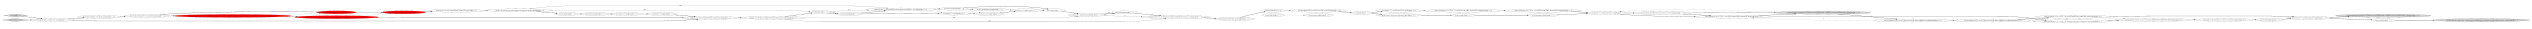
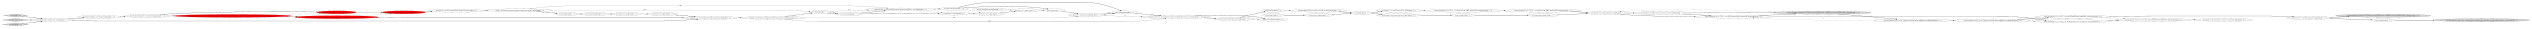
  digraph {
    fontname="Roboto Condensed"
    rankdir=LR
    node [fillcolor=white fontname="Roboto Condensed" shape=ellipse style=filled]
    edge [fontname="Roboto Condensed" style=bold]
    n1 [label="final Semaphore logReplay = new Semaphore(0)@@@5@@@['1', '1', '0']"]
    n2 [label="final Semaphore logReplayFinish = new Semaphore(0)@@@6@@@['1', '1', '0']"]
    n3 [fillcolor=red label="UpdateLog.testing_logReplayHook = null@@@7@@@['0', '1', '0']"]
    n4 [fillcolor=red label="UpdateLog.testing_logReplayHook = new Runnable(){@Override public void run(){try {assertTrue(logReplay.tryAcquire(timeout,TimeUnit.SECONDS))}catch (Exception e) }}@@@7@@@['1', '0', '0']"]
    n5 [label="updateJ(jsonAdd(sdoc(\"id\",\"F4\",\"_version_\",\"104\")),params(DISTRIB_UPDATE_PARAM,FROM_LEADER))@@@39@@@['1', '1', '0']"]
    n6 [label="updateJ(jsonAdd(sdoc(\"id\",\"F5\",\"_version_\",\"105\")),params(DISTRIB_UPDATE_PARAM,FROM_LEADER))@@@40@@@['1', '1', '0']"]
    n7 [label="assertJQ(req(\"q\",\"*:*\"),\"/response/numFound==0\")@@@23@@@['1', '1', '1']"]
    n8 [label="DirectUpdateHandler2.commitOnClose = false@@@4@@@['1', '1', '1']"]
    n9 [label="UpdateLog ulog = h.getCore().getUpdateHandler().getUpdateLog()@@@5@@@['1', '1', '1']"]
    n10 [label="File logDir = new File(h.getCore().getUpdateHandler().getUpdateLog().getLogDir())@@@6@@@['1', '1', '1']"]
    n11 [label="createCore()@@@21@@@['0', '0', '1']"]
    n12 [label="resetExceptionIgnores()@@@22@@@['0', '0', '1']"]
    n13 [label="assertJQ(req(\"q\",\"*:*\"),\"/response/numFound==3\")@@@29@@@['1', '0', '1']"]
    n14 [fillcolor=lightgray label="{DirectUpdateHandler2.commitOnClose = trueUpdateLog.testing_logReplayHook = nullUpdateLog.testing_logReplayFinishHook = null}@@@51@@@['1', '0', '0']"]
    n15 [label="deleteLogs()@@@30@@@['0', '0', '1']"]
    n16 [fillcolor=lightgray label="{DirectUpdateHandler2.commitOnClose = trueUpdateLog.testing_logReplayHook = nullUpdateLog.testing_logReplayFinishHook = null}@@@32@@@['0', '0', '1']"]
    n17 [label="assertU(adoc(\"id\",\"G3\"))@@@11@@@['0', '0', '1']"]
    n18 [label="h.close()@@@12@@@['1', '1', '1']"]
    n19 [label="String(( files = ulog.getLogList(logDir)@@@13@@@['1', '1', '1']"]
    n20 [label="RandomAccessFile raf = new RandomAccessFile(new File(logDir,files(files.length - 1(),\"rw\")@@@15@@@['1', '1', '1']"]
    n21 [label="clearIndex()@@@7@@@['1', '1', '1']"]
+   n22 [label="long len = raf.length()@@@16@@@['0', '0', '1']"]
    n23 [label="raf.seek(0)@@@17@@@['0', '0', '1']"]
    n24 [label="raf.write(new byte(((()@@@18@@@['0', '0', '1']"]
    n25 [fillcolor=lightgray label="testCorruptLog['0', '0', '1']" shape=diamond]
    n26 [label="updateJ(jsonAdd(sdoc(\"id\",\"F4\",\"_version_\",\"104\")),params(DISTRIB_UPDATE_PARAM,FROM_LEADER))@@@46@@@['1', '0', '0']"]
    n27 [label="updateJ(jsonAdd(sdoc(\"id\",\"F5\",\"_version_\",\"105\")),params(DISTRIB_UPDATE_PARAM,FROM_LEADER))@@@47@@@['1', '0', '0']"]
    n28 [label="updateJ(jsonAdd(sdoc(\"id\",\"G4\",\"_version_\",\"104\")),params(DISTRIB_UPDATE_PARAM,FROM_LEADER))@@@24@@@['1', '0', '1']"]
    n29 [label="updateJ(jsonAdd(sdoc(\"id\",\"G5\",\"_version_\",\"105\")),params(DISTRIB_UPDATE_PARAM,FROM_LEADER))@@@25@@@['0', '0', '1']"]
    n30 [label="updateJ(jsonAdd(sdoc(\"id\",\"F6\",\"_version_\",\"106\")),params(DISTRIB_UPDATE_PARAM,FROM_LEADER))@@@48@@@['1', '0', '0']"]
    n31 [fillcolor=lightgray label="{DirectUpdateHandler2.commitOnClose = trueUpdateLog.testing_logReplayHook = nullUpdateLog.testing_logReplayFinishHook = null}@@@44@@@['1', '1', '0']"]
    n32 [fillcolor=red label="UpdateLog.testing_logReplayFinishHook = null@@@16@@@['0', '1', '0']"]
    n33 [label="UpdateLog ulog = h.getCore().getUpdateHandler().getUpdateLog()@@@17@@@['0', '1', '0']"]
    n34 [label="File logDir = new File(h.getCore().getUpdateHandler().getUpdateLog().getLogDir())@@@18@@@['0', '1', '0']"]
    n35 [label="Arrays.sort(files)@@@14@@@['1', '1', '1']"]
    n36 [label="ignoreException(\"OutOfBoundsException\")@@@34@@@['1', '1', '0']"]
    n37 [label="assertJQ(req(\"q\",\"*:*\"),\"/response/numFound==3\")@@@38@@@['1', '1', '0']"]
    n38 [label="clearIndex()@@@19@@@['0', '1', '0']"]
    n39 [label="RandomAccessFile raf = new RandomAccessFile(new File(logDir,files(files.length - 1(),\"rw\")@@@27@@@['1', '1', '0']"]
    n40 [fillcolor=lightgray label="testTruncatedLog['1', '0', '0']" shape=diamond]
    n41 [label="createCore()@@@35@@@['1', '1', '0']"]
    n42 [label="assertU(commit())@@@20@@@['0', '1', '0']"]
    n43 [label="assertU(adoc(\"id\",\"G1\"))@@@9@@@['0', '0', '1']"]
    n44 [label="raf.seek(raf.length())@@@28@@@['1', '1', '0']"]
    n45 [label="assertU(commit())@@@8@@@['1', '1', '1']"]
+   n46 [fillcolor=lightgray label="testTruncatedLog['0', '1', '0']" shape=diamond]
    n47 [label="updateJ(jsonAdd(sdoc(\"id\",\"G6\",\"_version_\",\"106\")),params(DISTRIB_UPDATE_PARAM,FROM_LEADER))@@@26@@@['0', '0', '1']"]
    n48 [label="assertJQ(req(\"qt\",\"/get\",\"getVersions\",\"3\"),\"/versions==(106,105,104(\")@@@27@@@['0', '0', '1']"]
    n49 [label="raf.close()@@@19@@@['1', '1', '1']"]
    n50 [label="ignoreException(\"Failure to open existing log file\")@@@20@@@['0', '0', '1']"]
    n51 [label="assertJQ(req(\"qt\",\"/get\",\"getVersions\",\"3\"),\"/versions==(106,105,104(\")@@@42@@@['1', '1', '0']"]
    n52 [label="assertU(adoc(\"id\",\"G2\"))@@@10@@@['0', '0', '1']"]
    n53 [label="assertTrue(logReplayFinish.tryAcquire(timeout,TimeUnit.SECONDS))@@@36@@@['1', '1', '0']"]
    n54 [label="assertU(adoc(\"id\",\"F1\"))@@@21@@@['0', '1', '0']"]
    n55 [label="raf.writeLong(0xffffffffffffffffL)@@@29@@@['1', '1', '0']"]
    n56 [label="assertU(adoc(\"id\",\"F2\"))@@@22@@@['0', '1', '0']"]
    n57 [fillcolor=red label="UpdateLog.testing_logReplayFinishHook = new Runnable(){@Override public void run(){logReplayFinish.release()}}@@@18@@@['1', '0', '0']"]
-   n58 [label="assertU(commit())@@@28@@@['0', '0', '1']"]
    n1 -> n2
    n2 -> n3
    n2 -> n4
    n3 -> n32
    n4 -> n3 [label=0 style=dashed]
    n4 -> n57
    n5 -> n6
    n6 -> n7
    n7 -> n28
    n7 -> n51
    n8 -> n1
    n8 -> n9
    n9 -> n10
    n10 -> n19 [label=logDir style=solid]
    n10 -> n20 [label=logDir style=solid]
    n10 -> n21
    n11 -> n12
    n12 -> n7
    n13 -> n14
    n13 -> n15
    n15 -> n16
    n17 -> n18
    n18 -> n19
    n19 -> n20 [label=files style=solid]
    n19 -> n35
    n19 -> n35 [label=files style=solid]
+   n20 -> n22
    n20 -> n36
    n21 -> n39 [label=files style=solid]
    n21 -> n45
    n21 -> n45 [label=files style=solid]
-   n23 -> n24 [style=dashed]
+   n23 -> n24
+   n24 -> n49
    n25 -> n8
    n26 -> n27
    n26 -> n28 [label=0 style=dashed]
    n27 -> n29 [label=0 style=dashed]
    n27 -> n30
    n28 -> n29
    n28 -> n31
    n29 -> n47
    n30 -> n13
    n30 -> n47 [label=0 style=dashed]
    n31 -> n7 [label=0 style=dashed]
    n31 -> n26
    n32 -> n33
    n33 -> n34
    n34 -> n21 [label=logDir style=solid]
    n34 -> n38
    n34 -> n39 [label=logDir style=solid]
    n35 -> n20
+   n36 -> n22 [label=0 style=dashed]
    n36 -> n41
    n37 -> n5
    n38 -> n42
    n39 -> n43 [label=0 style=dashed]
    n39 -> n44
    n40 -> n8
    n41 -> n53
    n42 -> n54
    n43 -> n52
    n44 -> n18
    n44 -> n52 [label=0 style=dashed]
-   n44 -> n55
+   n44 -> n35
    n45 -> n39
    n45 -> n43
+   n46 -> n8
    n47 -> n48
-   n48 -> n58
    n49 -> n37
    n49 -> n50
    n50 -> n11
    n51 -> n28
    n51 -> n31
    n52 -> n17
    n53 -> n49
    n54 -> n56
    n55 -> n17 [label=0 style=dashed]
    n56 -> n9
    n57 -> n9
    n57 -> n32 [label=0 style=dashed]
-   n58 -> n13
  }
